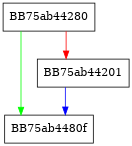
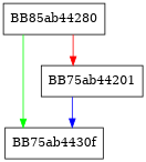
  digraph {
    splines=ortho
    node [shape=box]
-   BB75ab44280
-   BB75ab4430f [label=BB75ab4480f]
+   BB75ab44280 [label=BB85ab44280]
+   BB75ab4430f
    n3 [label=BB75ab44201]
    BB75ab44280 -> BB75ab4430f [color=green]
    BB75ab44280 -> n3 [color=red]
    n3 -> BB75ab4430f [color=blue]
  }
